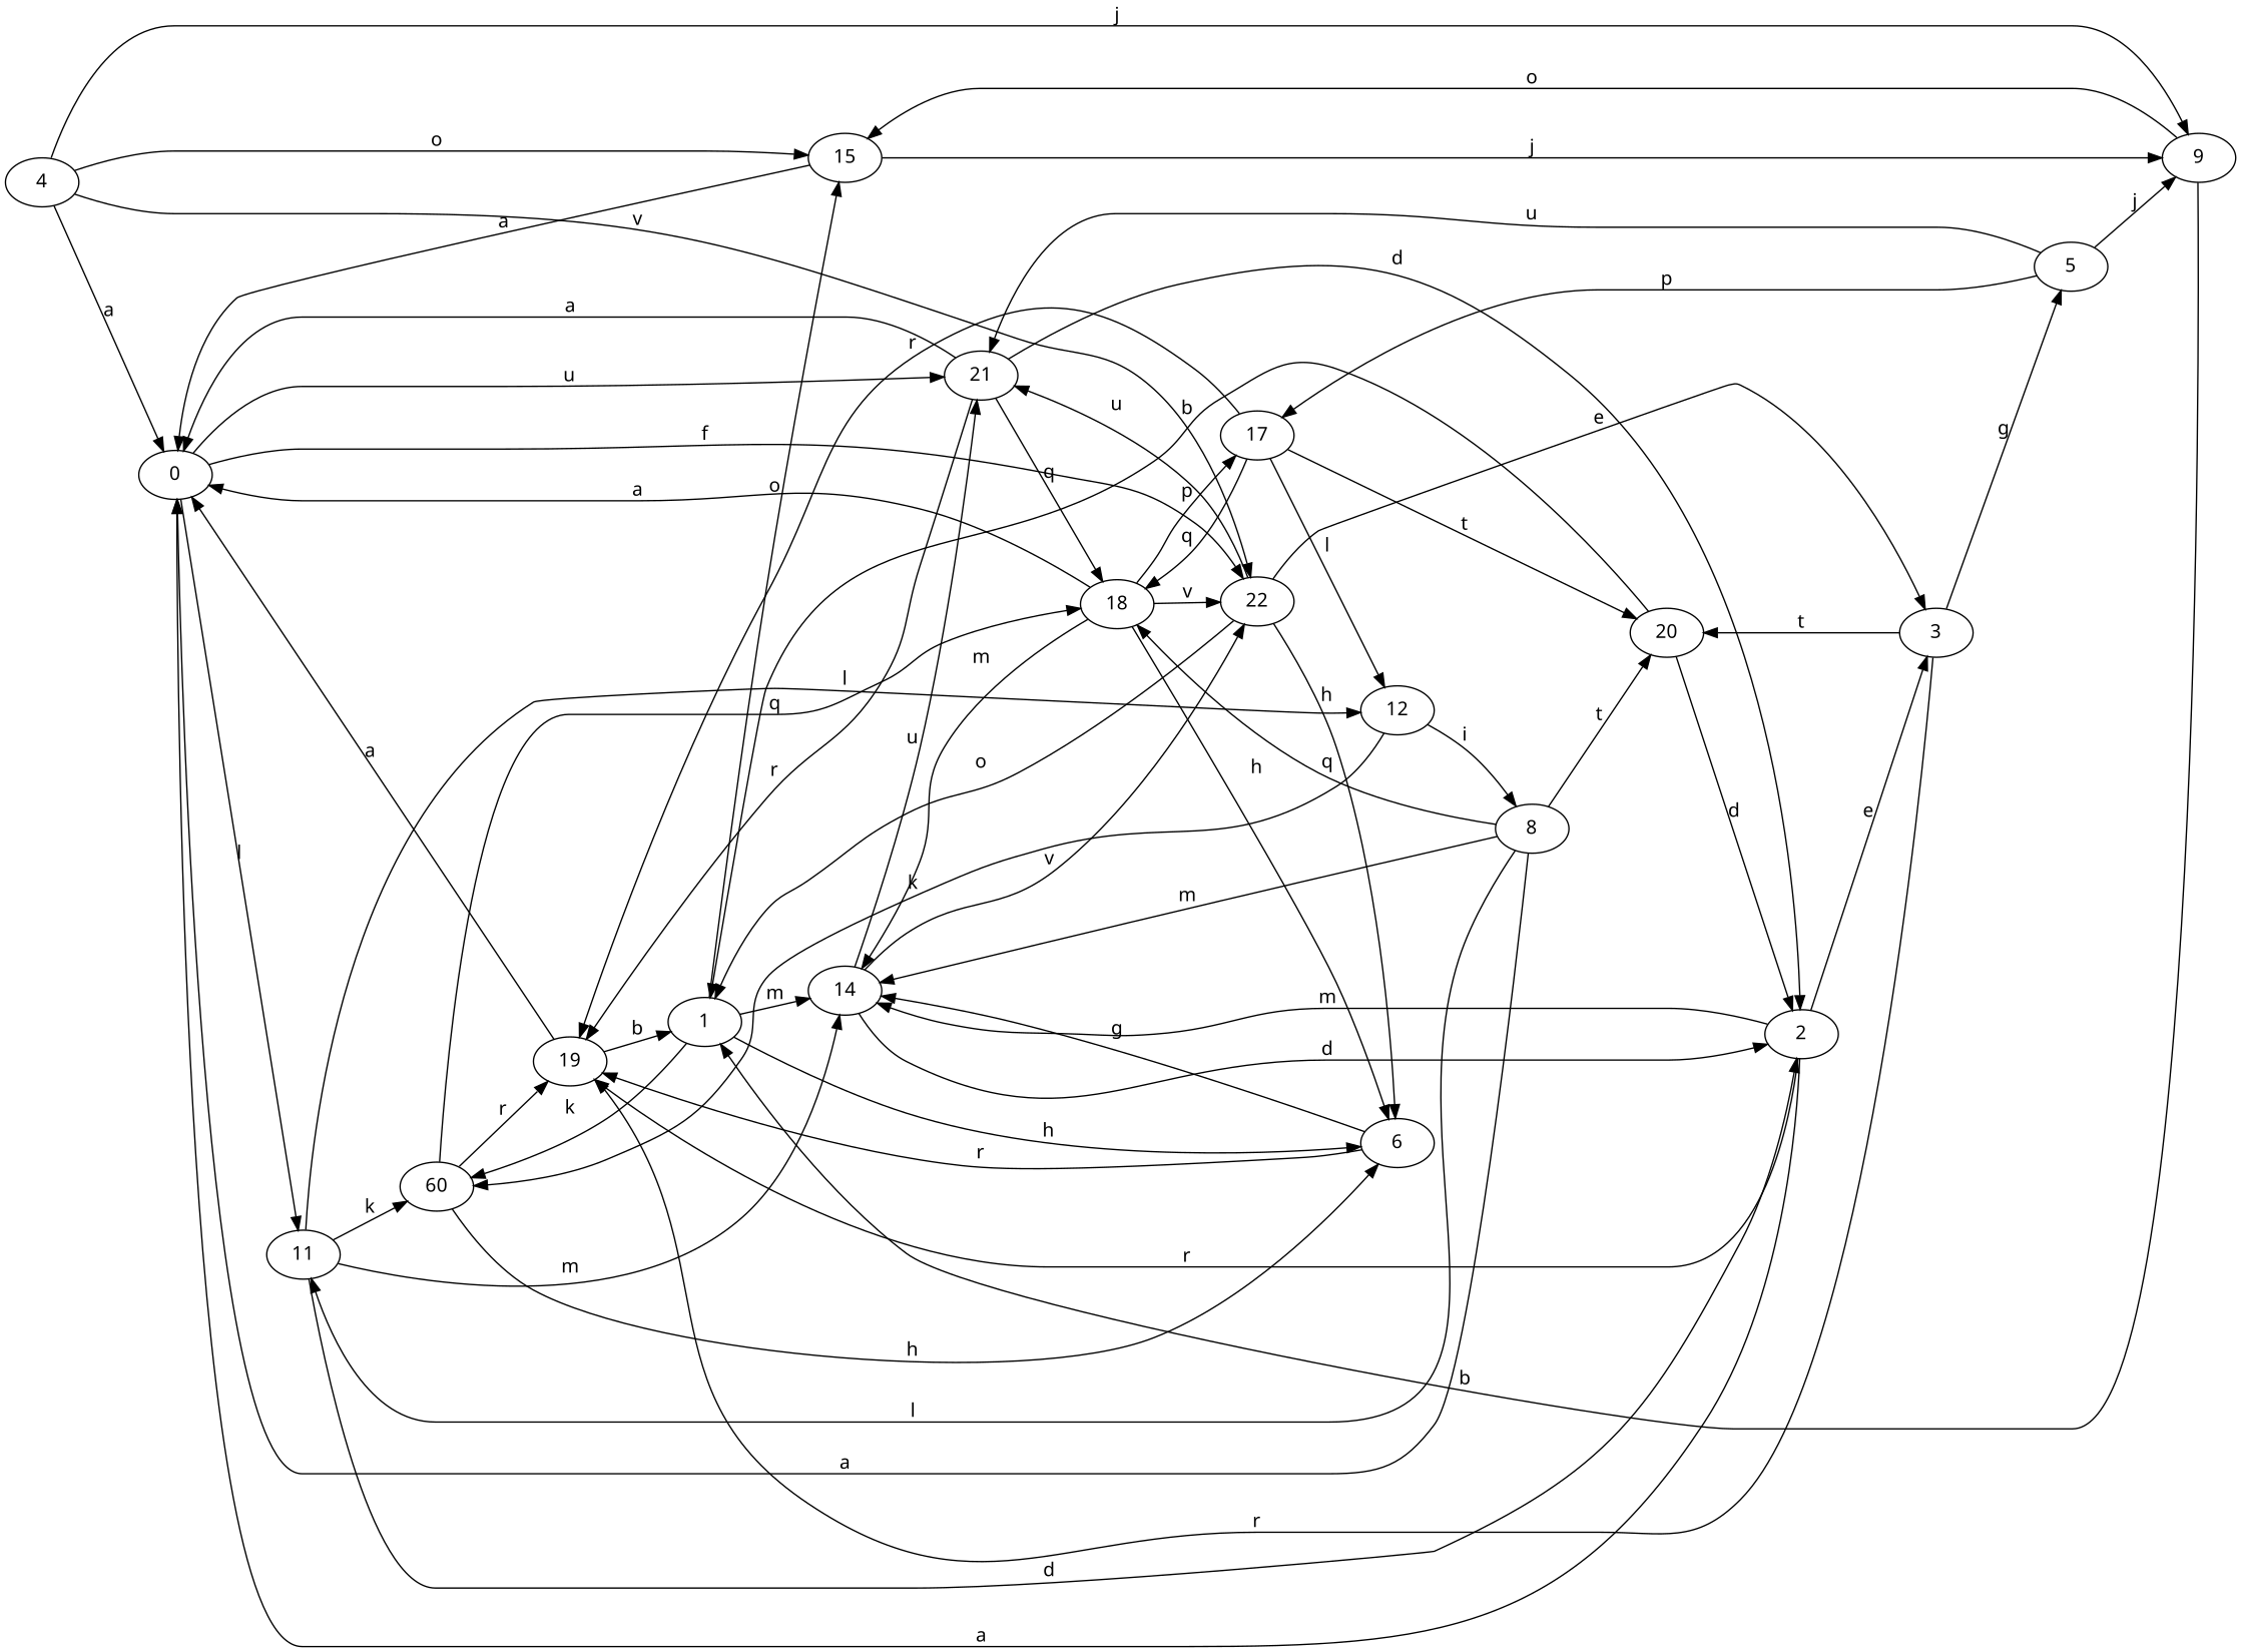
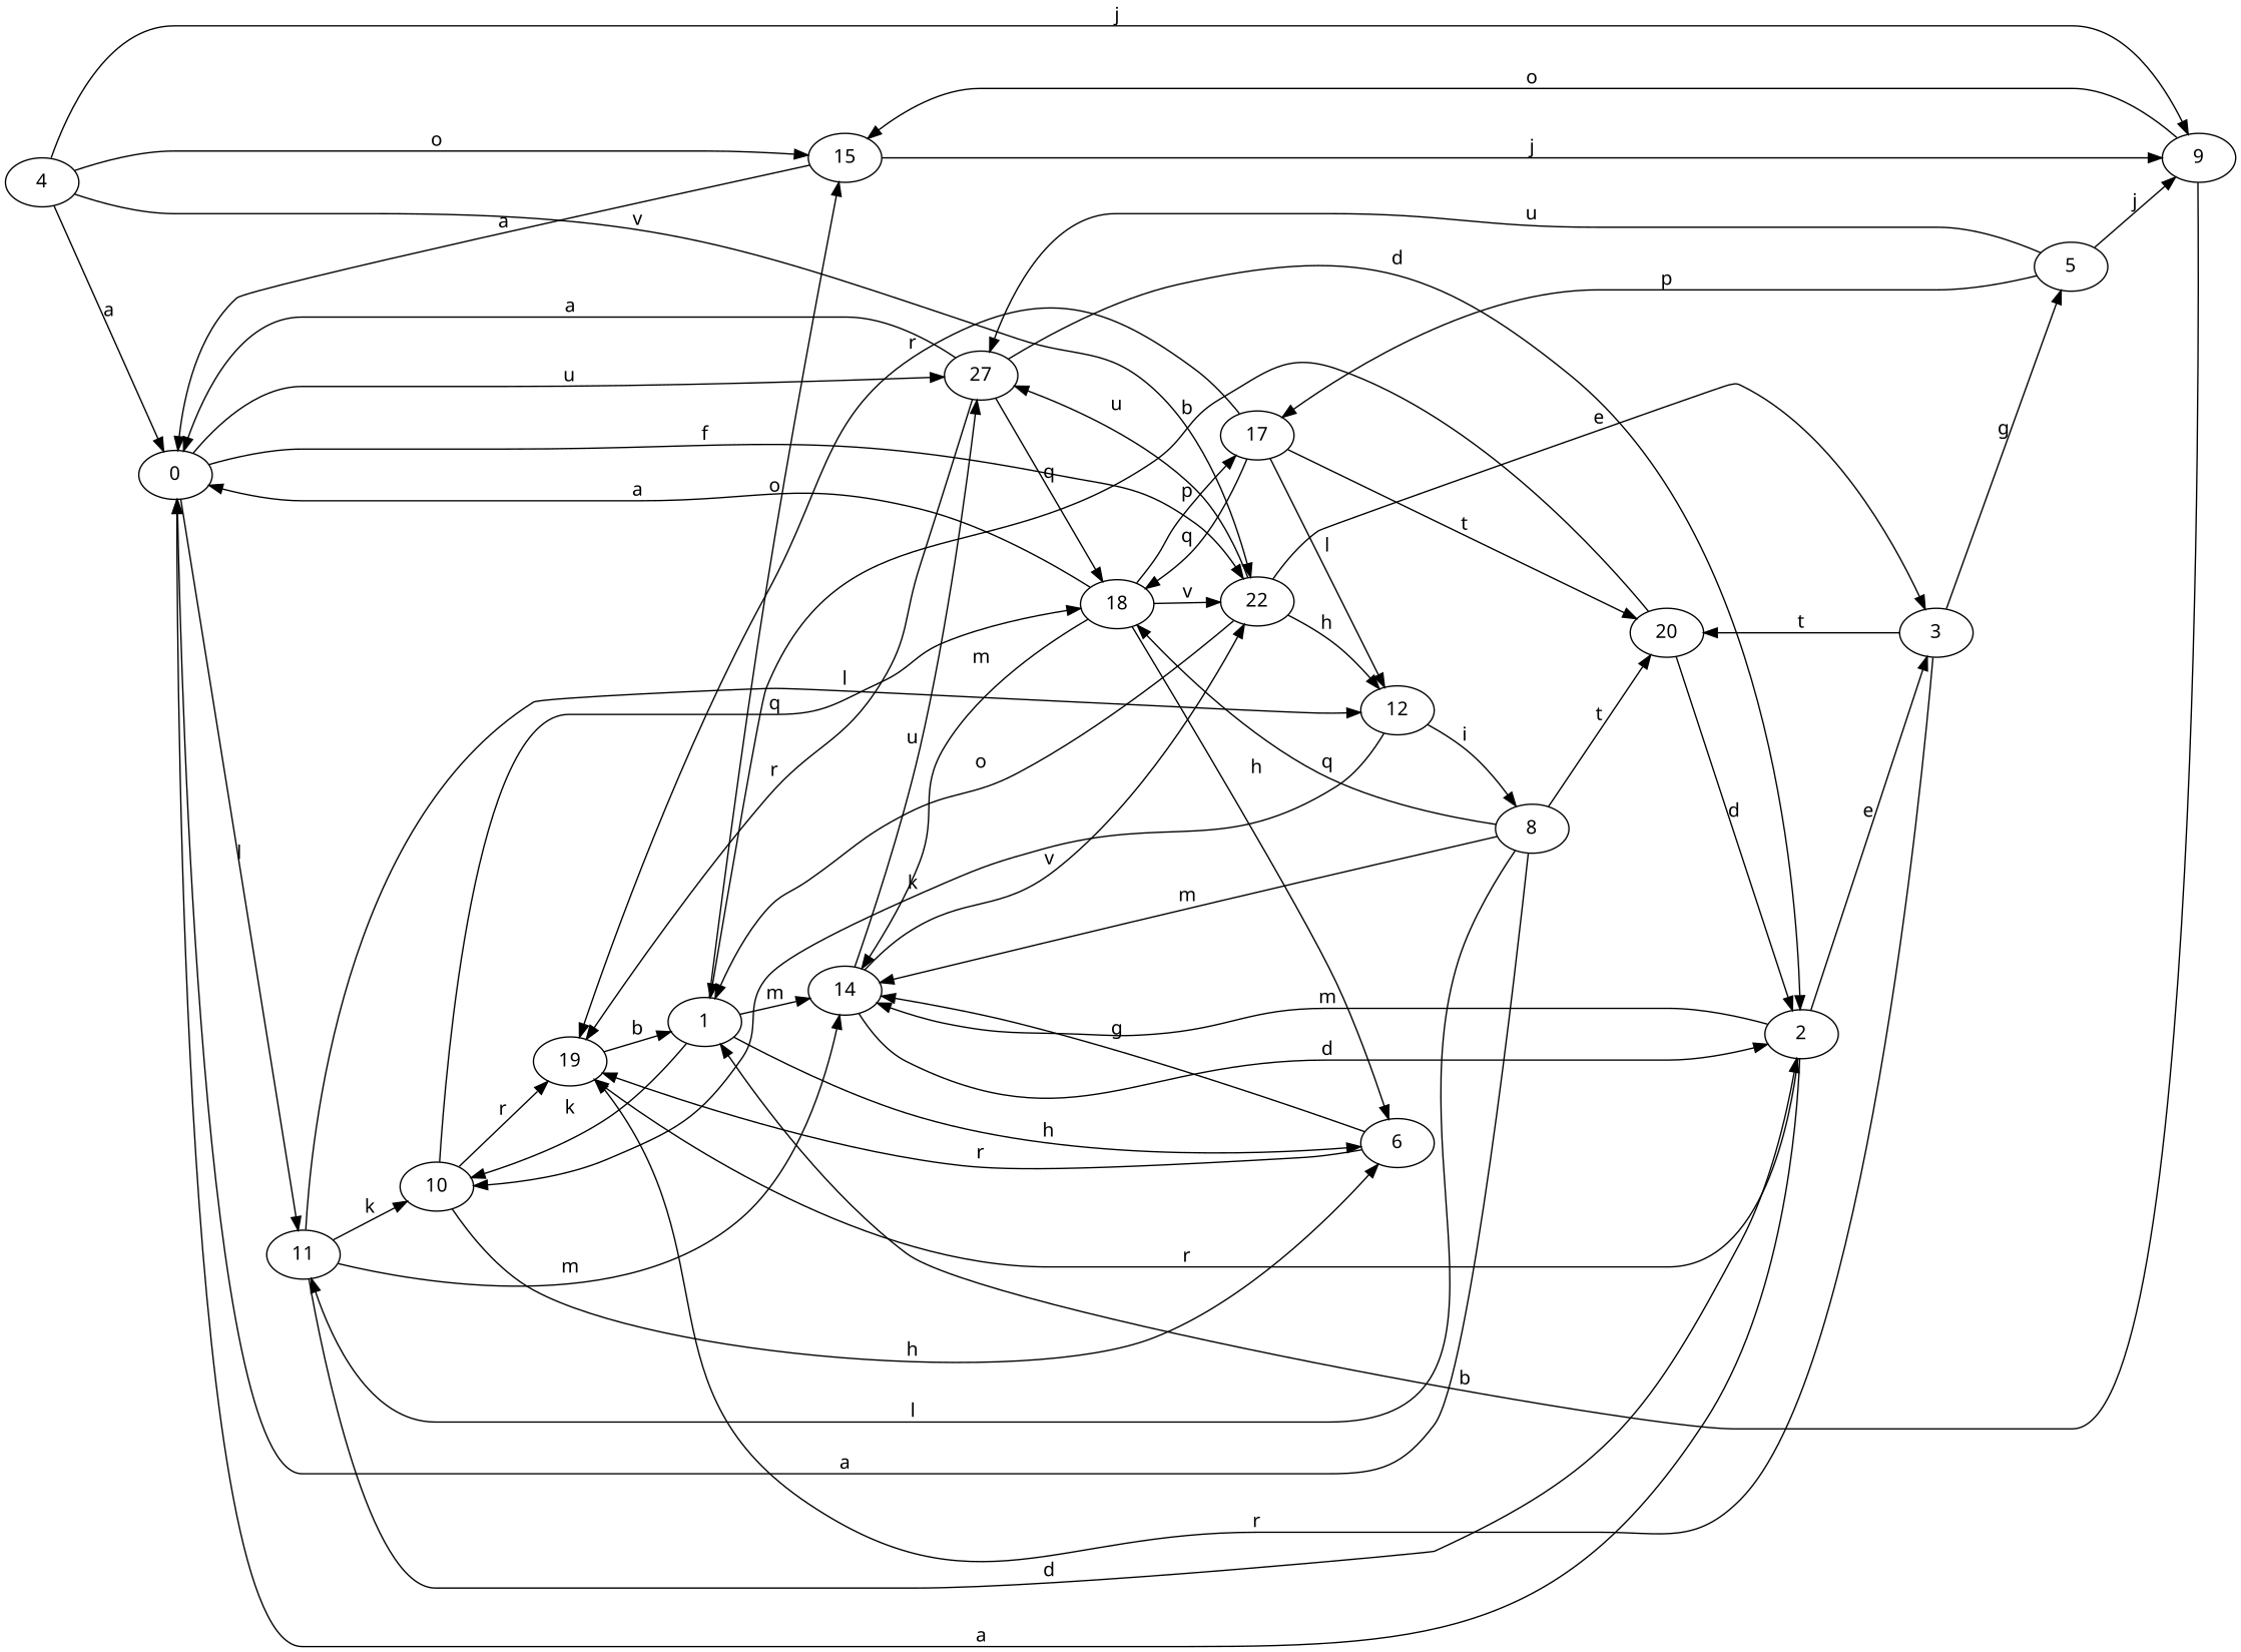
  strict digraph {
    fontname="Noto Sans"
    rankdir=LR
    node [fontname="Noto Sans"]
    edge [fontname="Noto Sans"]
    0
    11
-   21
+   21 [label=27]
    22
    4
    15
    9
-   10 [label=60]
+   10
    14
    2
    12
    19
    18
    1
    6
    17
    20
    3
    5
    8
    0 -> 11 [label=l]
    0 -> 21 [label=u]
    0 -> 22 [label=f]
    11 -> 10 [label=k]
    11 -> 14 [label=m]
    11 -> 2 [label=d]
    11 -> 12 [label=l]
    21 -> 0 [label=a]
    21 -> 2 [label=d]
    21 -> 19 [label=r]
    21 -> 18 [label=q]
    22 -> 21 [label=u]
    22 -> 1 [label=o]
-   22 -> 6 [label=h]
+   22 -> 12 [label=h]
    22 -> 3 [label=e]
    4 -> 0 [label=a]
    4 -> 22 [label=v]
    4 -> 15 [label=o]
    4 -> 9 [label=j]
    15 -> 0 [label=a]
    15 -> 9 [label=j]
    9 -> 15 [label=o]
    9 -> 1 [label=b]
    10 -> 19 [label=r]
    10 -> 18 [label=q]
    10 -> 6 [label=h]
    14 -> 21 [label=u]
    14 -> 22 [label=v]
    14 -> 2 [label=d]
    2 -> 0 [label=a]
    2 -> 14 [label=m]
    2 -> 19 [label=r]
    2 -> 3 [label=e]
    12 -> 10 [label=k]
    12 -> 8 [label=i]
-   19 -> 0 [label=a]
    19 -> 1 [label=b]
    18 -> 0 [label=a]
    18 -> 22 [label=v]
    18 -> 14 [label=m]
    18 -> 6 [label=h]
    18 -> 17 [label=p]
    1 -> 15 [label=o]
    1 -> 10 [label=k]
    1 -> 14 [label=m]
    1 -> 6 [label=h]
    6 -> 14 [label=g]
    6 -> 19 [label=r]
    17 -> 12 [label=l]
    17 -> 19 [label=r]
    17 -> 18 [label=q]
    17 -> 20 [label=t]
    20 -> 2 [label=d]
    20 -> 1 [label=b]
    3 -> 19 [label=r]
    3 -> 20 [label=t]
    3 -> 5 [label=g]
    5 -> 21 [label=u]
    5 -> 9 [label=j]
    5 -> 17 [label=p]
    8 -> 0 [label=a]
    8 -> 11 [label=l]
    8 -> 14 [label=m]
    8 -> 18 [label=q]
    8 -> 20 [label=t]
  }
